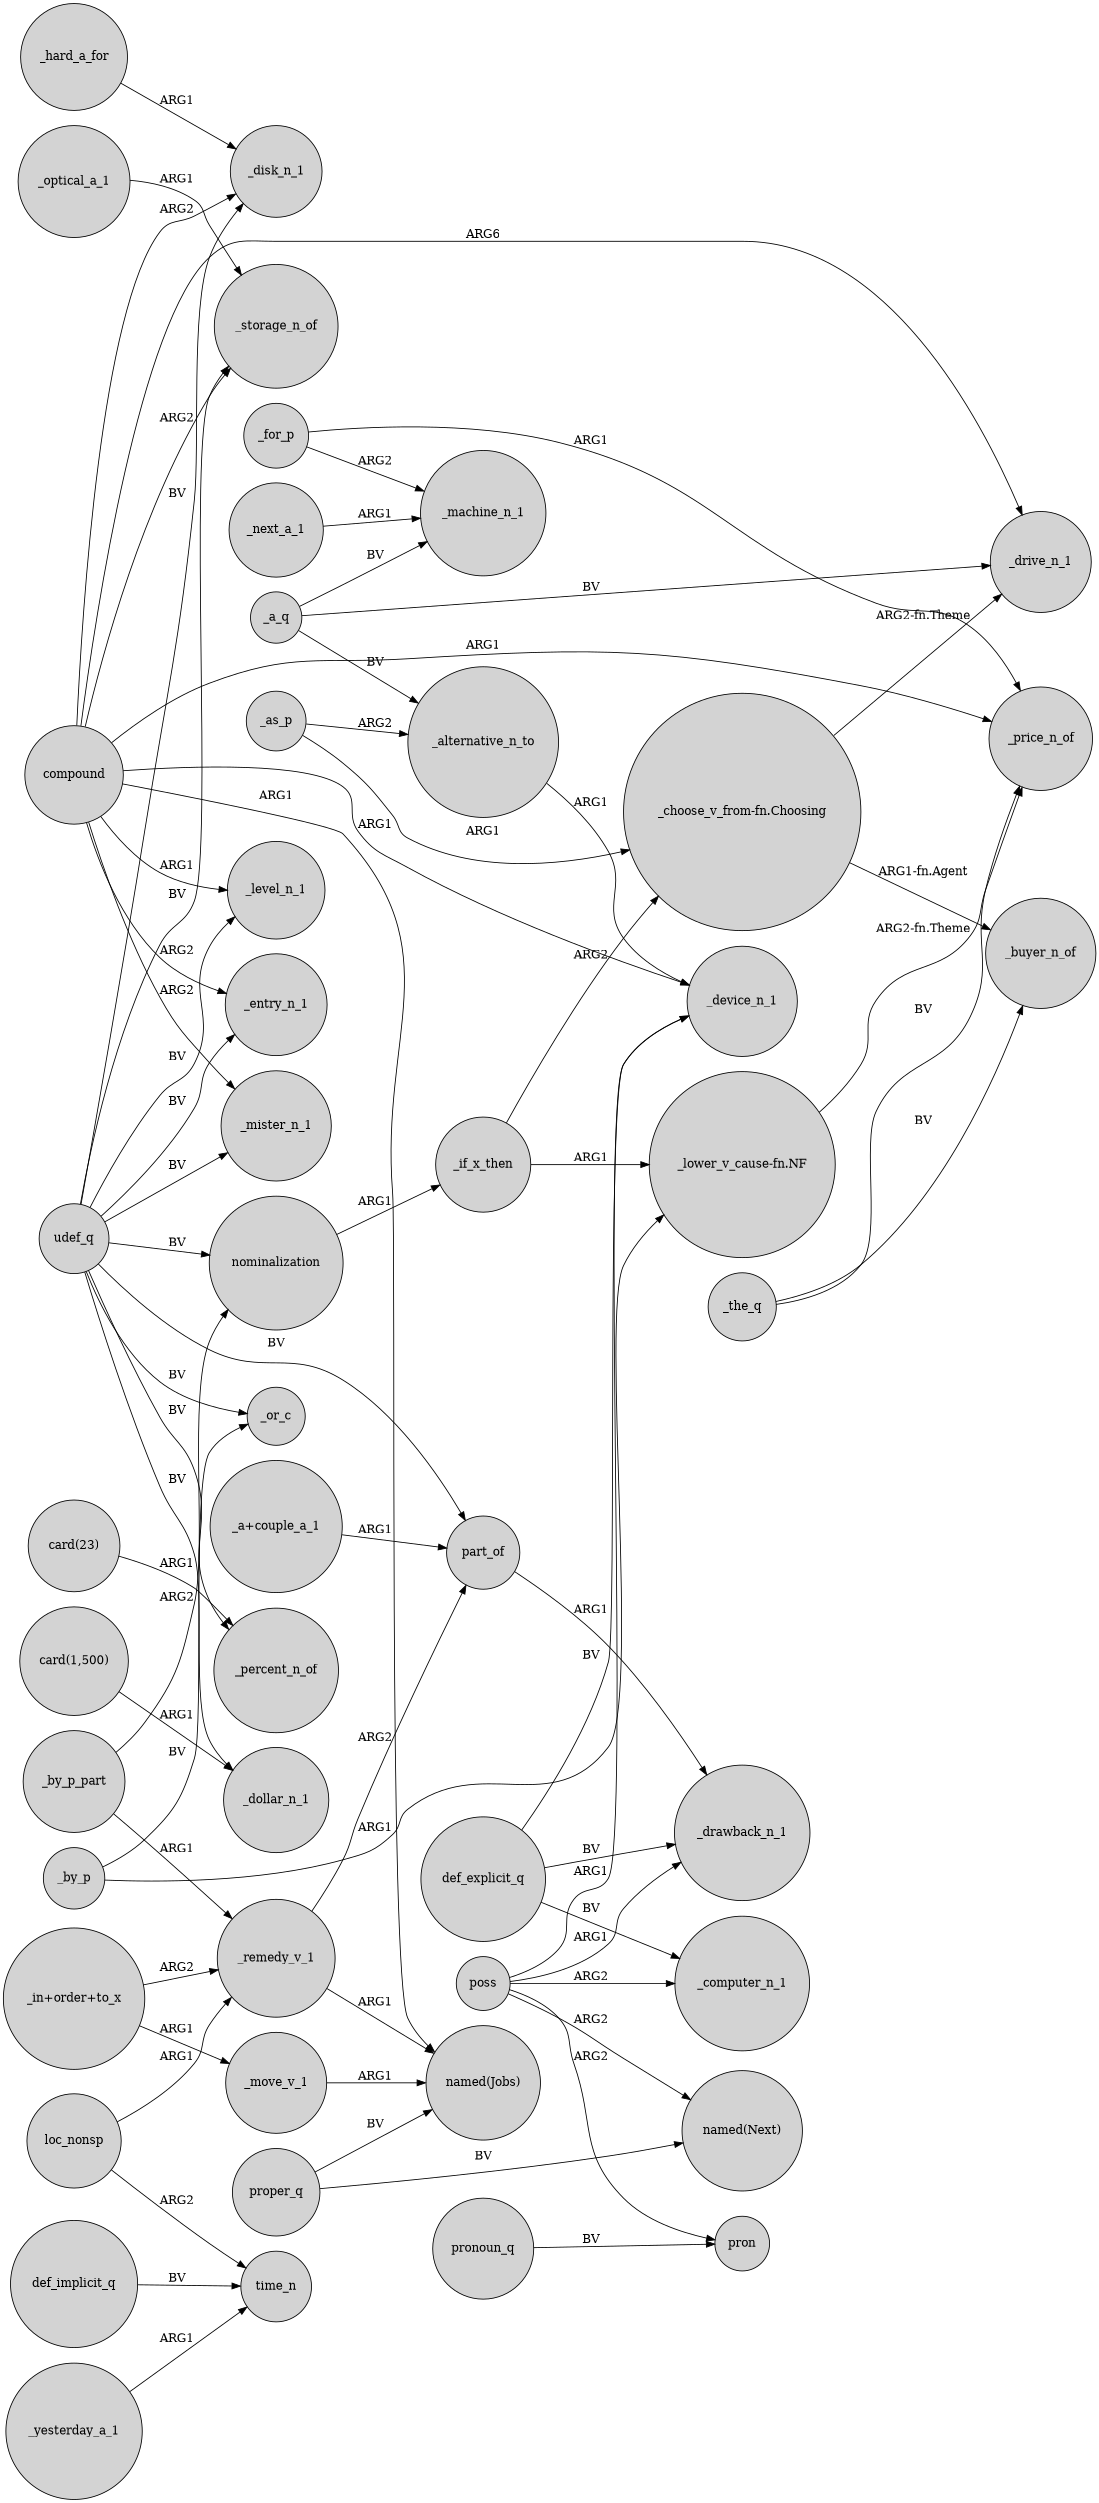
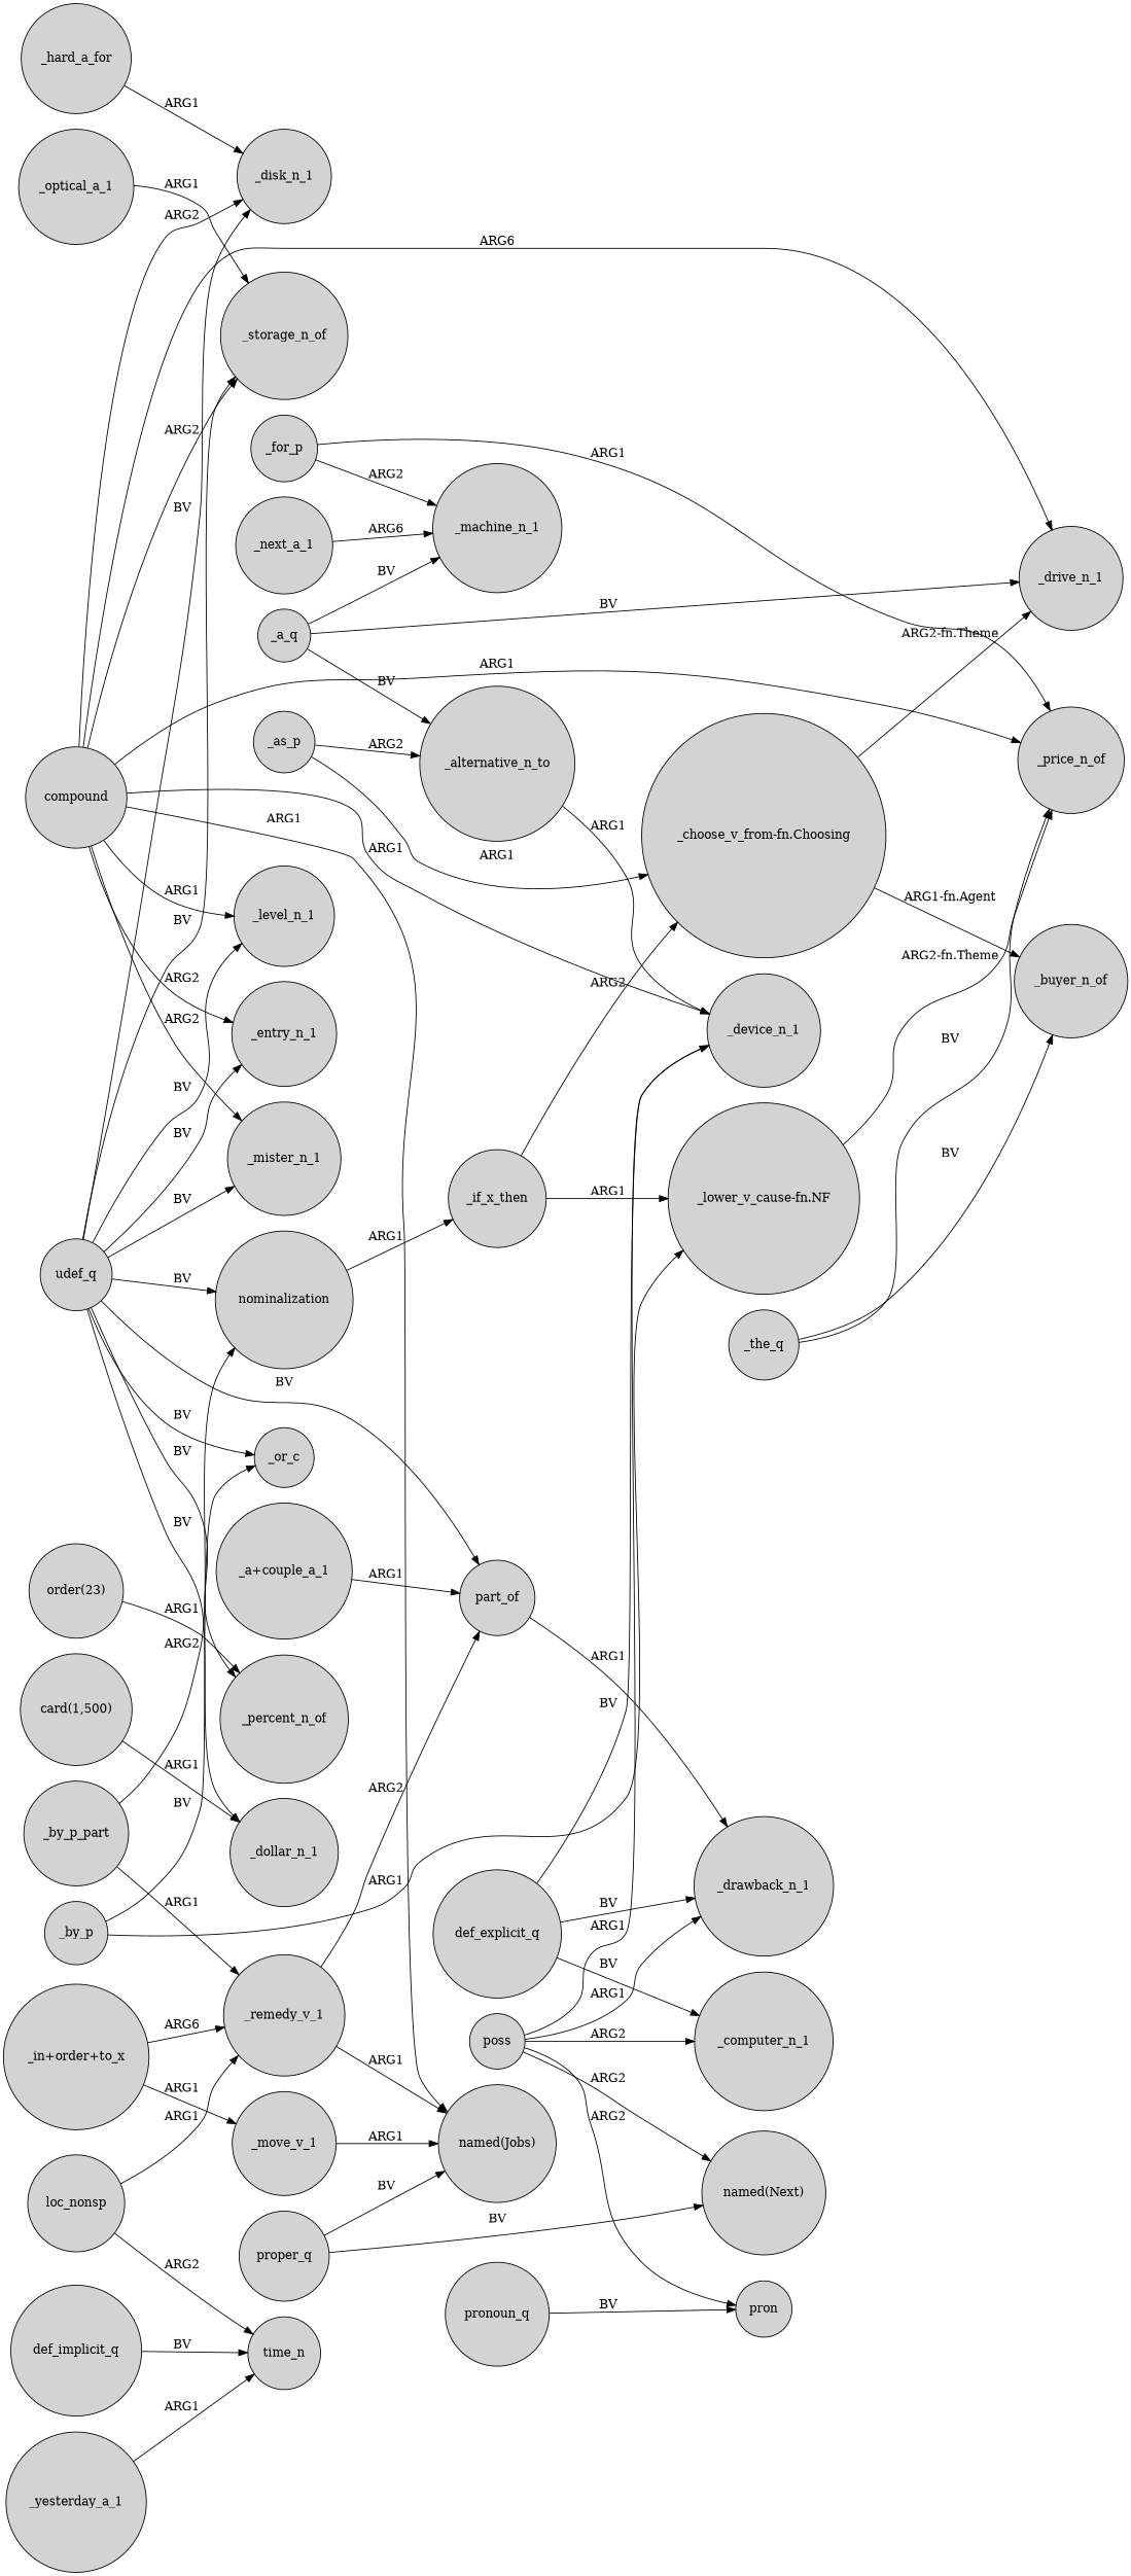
  digraph {
    rankdir=LR
    node [shape=circle style=filled]
    compound
    _entry_n_1
    _disk_n_1
    _drive_n_1
    _storage_n_of
    _device_n_1
    _mister_n_1
    "named(Jobs)"
    _price_n_of
    _level_n_1
-   "card(23)"
+   "card(23)" [label="order(23)"]
    _percent_n_of
    _hard_a_for
    _as_p
    _alternative_n_to
    "_choose_v_from-fn.Choosing"
    _buyer_n_of
    _a_q
    _machine_n_1
    n20 [label=_by_p_part]
    _remedy_v_1
    nominalization
    part_of
    _if_x_then
    _drawback_n_1
    _yesterday_a_1
    time_n
    _by_p
    _or_c
    "_lower_v_cause-fn.NF"
    udef_q
    _dollar_n_1
    _next_a_1
    poss
    pron
    _computer_n_1
    "named(Next)"
    def_explicit_q
    _move_v_1
    _the_q
    _optical_a_1
    _for_p
    loc_nonsp
    "_in+order+to_x"
    pronoun_q
    proper_q
    "_a+couple_a_1"
    "card(1,500)"
    def_implicit_q
    compound -> _entry_n_1 [label=ARG2]
    compound -> _disk_n_1 [label=ARG2]
    compound -> _drive_n_1 [label=ARG6]
    compound -> _storage_n_of [label=ARG2]
    compound -> _device_n_1 [label=ARG1]
    compound -> _mister_n_1 [label=ARG2]
    compound -> "named(Jobs)" [label=ARG1]
    compound -> _price_n_of [label=ARG1]
    compound -> _level_n_1 [label=ARG1]
    "card(23)" -> _percent_n_of [label=ARG1]
    _hard_a_for -> _disk_n_1 [label=ARG1]
    _as_p -> _alternative_n_to [label=ARG2]
    _as_p -> "_choose_v_from-fn.Choosing" [label=ARG1]
    _alternative_n_to -> _device_n_1 [label=ARG1]
    "_choose_v_from-fn.Choosing" -> _drive_n_1 [label="ARG2-fn.Theme"]
    "_choose_v_from-fn.Choosing" -> _buyer_n_of [label="ARG1-fn.Agent"]
    _a_q -> _drive_n_1 [label=BV]
    _a_q -> _alternative_n_to [label=BV]
    _a_q -> _machine_n_1 [label=BV]
    n20 -> _remedy_v_1 [label=ARG1]
    n20 -> nominalization [label=ARG2]
    _remedy_v_1 -> "named(Jobs)" [label=ARG1]
    _remedy_v_1 -> part_of [label=ARG2]
    nominalization -> _if_x_then [label=ARG1]
    part_of -> _drawback_n_1 [label=ARG1]
    _if_x_then -> "_choose_v_from-fn.Choosing" [label=ARG2]
    _if_x_then -> "_lower_v_cause-fn.NF" [label=ARG1]
    _yesterday_a_1 -> time_n [label=ARG1]
    _by_p -> _or_c [label=BV]
    _by_p -> "_lower_v_cause-fn.NF" [label=ARG1]
    "_lower_v_cause-fn.NF" -> _price_n_of [label="ARG2-fn.Theme"]
    udef_q -> _entry_n_1 [label=BV]
    udef_q -> _disk_n_1 [label=BV]
    udef_q -> _storage_n_of [label=BV]
    udef_q -> _mister_n_1 [label=BV]
    udef_q -> _level_n_1 [label=BV]
    udef_q -> _percent_n_of [label=BV]
    udef_q -> nominalization [label=BV]
    udef_q -> part_of [label=BV]
    udef_q -> _or_c [label=BV]
    udef_q -> _dollar_n_1 [label=BV]
-   _next_a_1 -> _machine_n_1 [label=ARG1]
+   _next_a_1 -> _machine_n_1 [label=ARG6]
    poss -> _device_n_1 [label=ARG1]
    poss -> _drawback_n_1 [label=ARG1]
    poss -> pron [label=ARG2]
    poss -> _computer_n_1 [label=ARG2]
    poss -> "named(Next)" [label=ARG2]
    def_explicit_q -> _device_n_1 [label=BV]
    def_explicit_q -> _drawback_n_1 [label=BV]
    def_explicit_q -> _computer_n_1 [label=BV]
    _move_v_1 -> "named(Jobs)" [label=ARG1]
    _the_q -> _price_n_of [label=BV]
    _the_q -> _buyer_n_of [label=BV]
    _optical_a_1 -> _storage_n_of [label=ARG1]
    _for_p -> _price_n_of [label=ARG1]
    _for_p -> _machine_n_1 [label=ARG2]
    loc_nonsp -> _remedy_v_1 [label=ARG1]
    loc_nonsp -> time_n [label=ARG2]
-   "_in+order+to_x" -> _remedy_v_1 [label=ARG2]
+   "_in+order+to_x" -> _remedy_v_1 [label=ARG6]
    "_in+order+to_x" -> _move_v_1 [label=ARG1]
    pronoun_q -> pron [label=BV]
    proper_q -> "named(Jobs)" [label=BV]
    proper_q -> "named(Next)" [label=BV]
    "_a+couple_a_1" -> part_of [label=ARG1]
    "card(1,500)" -> _dollar_n_1 [label=ARG1]
    def_implicit_q -> time_n [label=BV]
  }
